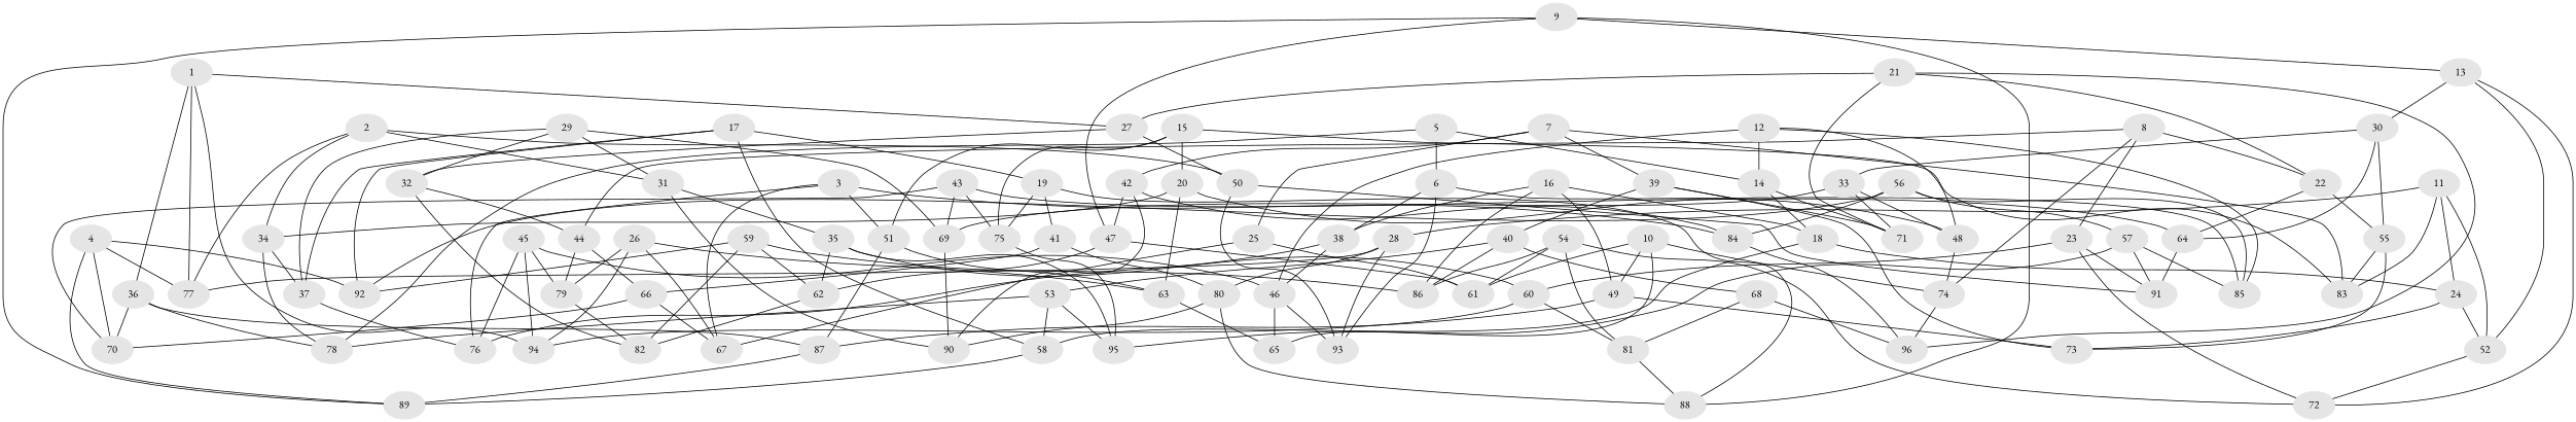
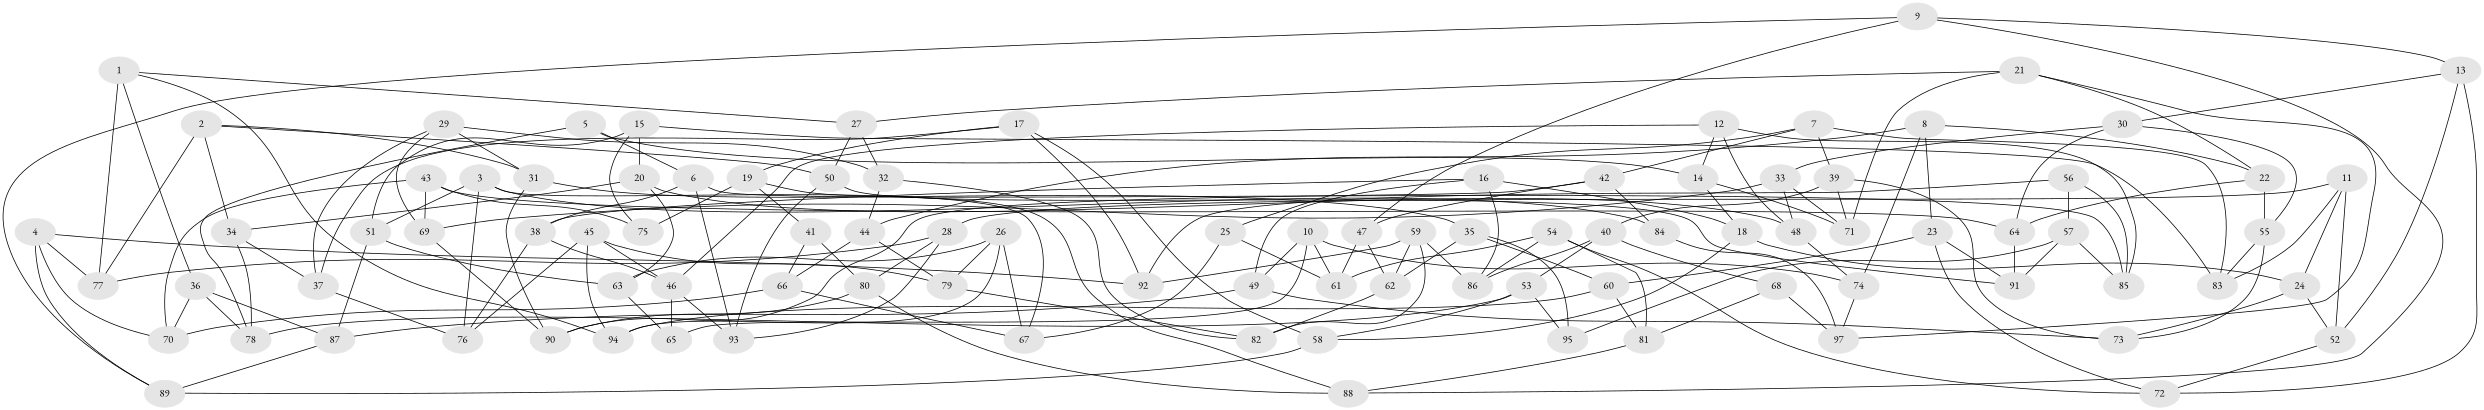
  graph {
    fontname="EB Garamond"
    node [color=gray90 fontname="EB Garamond" style=filled]
    edge [fontname="EB Garamond"]
    1
    27
    36
    77
    94
    50
    32
    70
    78
    87
    2
    31
    34
    35
    90
    37
    93
    91
    3
    51
    67
    76
    84
    63
-   96
+   96 [label=97]
    4
    89
    92
    5
    6
    14
    38
    85
    18
    71
    25
    61
    46
    7
    39
    42
    83
    73
    40
    47
    8
    22
    23
    44
    74
    55
    64
    72
    60
    79
    66
    9
    13
    88
    52
    30
    62
    10
    49
    65
    11
    24
    28
    80
    12
    48
    33
    58
    15
    20
    75
    95
    16
    86
    17
    19
    41
    21
    81
    26
    82
    29
    69
    53
    68
    43
    45
    54
    56
    57
    59
    1 -- 27
    1 -- 36
    1 -- 77
    1 -- 94
    27 -- 50
    27 -- 32
    36 -- 70
    36 -- 78
    36 -- 87
    50 -- 93
    50 -- 91
    32 -- 44
    32 -- 82
    87 -- 89
    2 -- 77
    2 -- 50
    2 -- 31
    2 -- 34
    31 -- 35
    31 -- 90
    34 -- 78
    34 -- 37
    35 -- 60
    35 -- 62
    35 -- 95
    37 -- 76
    3 -- 51
    3 -- 67
    3 -- 76
    3 -- 84
    51 -- 87
    51 -- 63
    84 -- 96
    63 -- 65
    4 -- 77
    4 -- 70
    4 -- 89
    4 -- 92
    5 -- 78
    5 -- 6
    5 -- 14
    6 -- 93
    6 -- 38
    6 -- 85
    14 -- 18
    14 -- 71
    38 -- 76
    38 -- 46
    18 -- 24
    18 -- 58
    25 -- 67
    25 -- 61
    46 -- 93
    46 -- 65
    7 -- 25
    7 -- 39
    7 -- 42
    7 -- 83
    39 -- 71
    39 -- 73
    39 -- 40
    42 -- 90
    42 -- 84
    42 -- 47
    40 -- 86
    40 -- 53
    40 -- 68
    47 -- 61
    47 -- 62
    8 -- 22
    8 -- 23
    8 -- 44
    8 -- 74
    22 -- 55
    22 -- 64
    23 -- 91
    23 -- 72
    23 -- 60
    44 -- 79
    44 -- 66
    74 -- 96
    55 -- 83
    55 -- 73
    64 -- 91
    60 -- 94
    60 -- 81
    79 -- 82
    66 -- 70
    66 -- 67
    9 -- 89
    9 -- 47
    9 -- 13
    9 -- 88
    13 -- 72
    13 -- 52
    13 -- 30
    52 -- 72
    30 -- 55
    30 -- 64
    30 -- 33
    62 -- 82
    10 -- 61
    10 -- 74
    10 -- 49
    10 -- 65
    49 -- 87
    49 -- 73
    11 -- 83
    11 -- 52
    11 -- 24
    11 -- 28
    24 -- 73
    24 -- 52
    28 -- 77
    28 -- 93
    28 -- 80
    80 -- 90
    80 -- 88
    12 -- 14
    12 -- 85
    12 -- 46
    12 -- 48
    48 -- 74
    33 -- 71
    33 -- 48
    33 -- 69
    58 -- 89
    15 -- 51
    15 -- 83
    15 -- 20
    15 -- 75
    20 -- 34
    20 -- 63
    20 -- 48
-   75 -- 95
    16 -- 38
    16 -- 18
    16 -- 49
    16 -- 86
    17 -- 37
    17 -- 92
    17 -- 58
    17 -- 19
    19 -- 88
    19 -- 75
    19 -- 41
    41 -- 66
    41 -- 80
    21 -- 27
    21 -- 96
    21 -- 71
    21 -- 22
    81 -- 88
    26 -- 94
    26 -- 67
    26 -- 63
    26 -- 79
    29 -- 32
    29 -- 31
    29 -- 37
    29 -- 69
    69 -- 90
    53 -- 78
    53 -- 58
    53 -- 95
    68 -- 96
    68 -- 81
    43 -- 70
    43 -- 64
    43 -- 75
    43 -- 69
    45 -- 94
    45 -- 76
    45 -- 46
    45 -- 79
    54 -- 61
    54 -- 72
    54 -- 86
    54 -- 81
-   56 -- 84
    56 -- 92
    56 -- 85
    56 -- 57
    57 -- 91
    57 -- 85
    57 -- 95
    59 -- 92
    59 -- 62
    59 -- 86
    59 -- 82
  }
